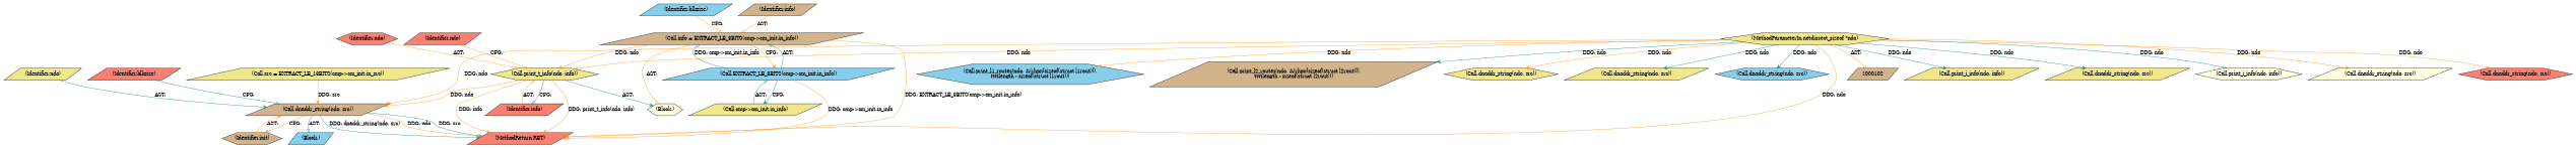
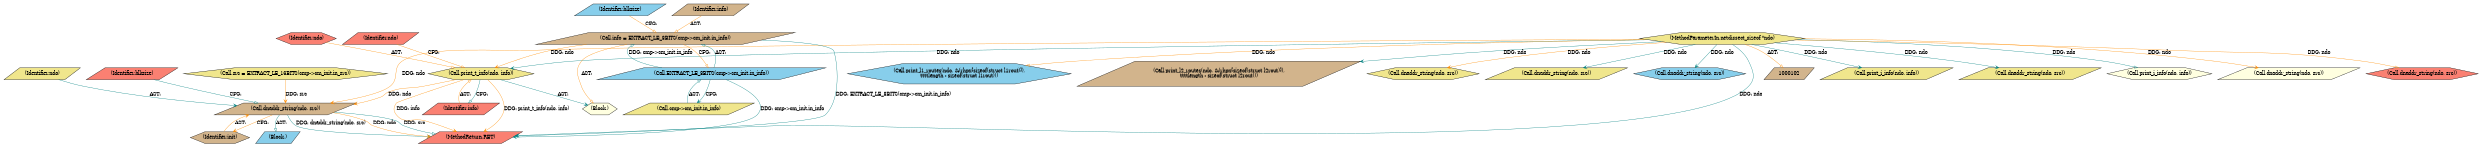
  digraph {
    node [fillcolor=khaki shape=parallelogram style=filled]
    edge [arrowhead=vee color=darkorange]
    n1 [label="(Call,print_t_info(ndo, info))" shape=hexagon]
    n2 [fillcolor=tan label="(Call,dnaddr_string(ndo, src))"]
    n3 [fillcolor=lightyellow label="(Block,)" shape=hexagon]
    n4 [fillcolor=salmon label="(MethodReturn,RET)"]
    n5 [fillcolor=salmon label="(Identifier,info)"]
    n6 [fillcolor=tan label="(Identifier,init)" shape=hexagon]
    n7 [fillcolor=skyblue label="(Block,)"]
    n8 [label="(MethodParameterIn,netdissect_sizeof *ndo)" shape=hexagon]
    n9 [label="(Call,print_i_info(ndo, info))"]
    n10 [label="(Call,dnaddr_string(ndo, src))"]
    n11 [fillcolor=lightyellow label="(Call,print_i_info(ndo, info))" shape=hexagon]
    n12 [fillcolor=lightyellow label="(Call,dnaddr_string(ndo, src))"]
    n13 [fillcolor=salmon label="(Call,dnaddr_string(ndo, src))" shape=hexagon]
    n14 [fillcolor=skyblue label="(Call,print_l1_routes(ndo, &(rhpx[sizeof(struct l1rout)]),\n\t\t\t\tlength - sizeof(struct l1rout)))" shape=hexagon]
    n15 [fillcolor=tan label="(Call,print_l2_routes(ndo, &(rhpx[sizeof(struct l2rout)]),\n\t\t\t\tlength - sizeof(struct l2rout)))"]
    n16 [label="(Call,dnaddr_string(ndo, src))" shape=hexagon]
    n17 [label="(Call,dnaddr_string(ndo, src))"]
    n18 [fillcolor=skyblue label="(Call,dnaddr_string(ndo, src))" shape=hexagon]
    1000102 [fillcolor=tan]
    n20 [fillcolor=tan label="(Call,info = EXTRACT_LE_8BITS(cmp->cm_init.in_info))"]
    n21 [fillcolor=skyblue label="(Call,EXTRACT_LE_8BITS(cmp->cm_init.in_info))"]
    n22 [label="(Call,cmp->cm_init.in_info)"]
    n23 [fillcolor=skyblue label="(Identifier,blksize)"]
    n24 [fillcolor=salmon label="(Identifier,blksize)"]
    n25 [fillcolor=salmon label="(Identifier,ndo)" shape=hexagon]
-   n26 [label="(Call,src = EXTRACT_LE_16BITS(cmp->cm_init.in_src))"]
+   n26 [label="(Call,src = EXTRACT_LE_16BITS(cmp->cm_init.in_src))" shape=hexagon]
    n27 [label="(Identifier,ndo)"]
    n28 [fillcolor=tan label="(Identifier,info)"]
    n29 [fillcolor=salmon label="(Identifier,ndo)"]
    n1 -> n2 [label="DDG: ndo"]
    n1 -> n3 [color=teal label="AST: "]
    n1 -> n4 [label="DDG: print_t_info(ndo, info)"]
    n1 -> n4 [label="DDG: info"]
    n1 -> n5 [arrowhead=onormal color=teal label="CFG: "]
    n2 -> n4 [color=teal label="DDG: dnaddr_string(ndo, src)"]
    n2 -> n4 [label="DDG: ndo"]
    n2 -> n4 [arrowhead=onormal color=teal label="DDG: src"]
    n2 -> n6 [label="CFG: "]
    n2 -> n7 [arrowhead=onormal color=teal label="AST: "]
    n5 -> n1 [arrowhead=onormal label="AST: "]
    n6 -> n2 [label="AST: "]
-   n8 -> n1 [label="DDG: ndo"]
+   n8 -> n1 [color=teal label="DDG: ndo"]
    n8 -> n2 [label="DDG: ndo"]
-   n8 -> n4 [label="DDG: ndo"]
+   n8 -> n4 [color=teal label="DDG: ndo"]
    n8 -> n9 [color=teal label="DDG: ndo"]
    n8 -> n10 [color=teal label="DDG: ndo"]
    n8 -> n11 [arrowhead=onormal color=teal label="DDG: ndo"]
    n8 -> n12 [label="DDG: ndo"]
    n8 -> n13 [arrowhead=onormal label="DDG: ndo"]
    n8 -> n14 [arrowhead=onormal label="DDG: ndo"]
    n8 -> n15 [color=teal label="DDG: ndo"]
    n8 -> n16 [label="DDG: ndo"]
    n8 -> n17 [color=teal label="DDG: ndo"]
    n8 -> n18 [color=teal label="DDG: ndo"]
    n8 -> 1000102 [arrowhead=onormal label="AST: "]
    n20 -> n1 [label="DDG: ndo"]
    n20 -> n3 [arrowhead=onormal label="AST: "]
-   n20 -> n4 [label="DDG: EXTRACT_LE_8BITS(cmp->cm_init.in_info)"]
-   n20 -> n21 [label="CFG: "]
-   n21 -> n4 [label="DDG: cmp->cm_init.in_info"]
+   n20 -> n4 [color=teal label="DDG: EXTRACT_LE_8BITS(cmp->cm_init.in_info)"]
+   n20 -> n21 [arrowhead=onormal label="CFG: "]
+   n21 -> n4 [color=teal label="DDG: cmp->cm_init.in_info"]
    n21 -> n20 [arrowhead=onormal color=teal label="AST: "]
    n21 -> n20 [arrowhead=onormal color=teal label="DDG: cmp->cm_init.in_info"]
    n21 -> n22 [color=teal label="CFG: "]
    n22 -> n21 [arrowhead=onormal color=teal label="AST: "]
    n23 -> n20 [arrowhead=onormal label="CFG: "]
    n24 -> n2 [arrowhead=onormal color=teal label="CFG: "]
    n25 -> n1 [arrowhead=onormal label="AST: "]
    n26 -> n2 [label="DDG: src"]
    n27 -> n2 [color=teal label="AST: "]
    n28 -> n20 [arrowhead=onormal label="AST: "]
    n29 -> n1 [arrowhead=onormal label="CFG: "]
  }
